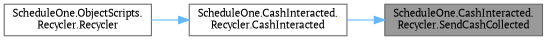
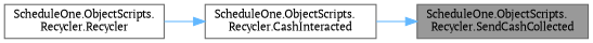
  digraph {
    fontname="PT Serif"
    rankdir=RL
    node [color=grey40 fillcolor=white fontname="PT Serif" fontsize=10 shape=box style=filled]
    edge [color=steelblue1 dir=back fontname="PT Serif" fontsize=10 labelfontname=Helvetica labelfontsize=10 style=solid]
-   n1 [color=gray40 fillcolor=grey60 fontcolor=black height=0.2 label="ScheduleOne.CashInteracted.\lRecycler.SendCashCollected" width=0.4]
-   n2 [height=0.2 label="ScheduleOne.CashInteracted.\lRecycler.CashInteracted" width=0.4]
+   n1 [color=gray40 fillcolor=grey60 fontcolor=black height=0.2 label="ScheduleOne.ObjectScripts.\lRecycler.SendCashCollected" width=0.4]
+   n2 [height=0.2 label="ScheduleOne.ObjectScripts.\lRecycler.CashInteracted" width=0.4]
    n3 [height=0.2 label="ScheduleOne.ObjectScripts.\lRecycler.Recycler" width=0.4]
    n1 -> n2
    n2 -> n3
  }
